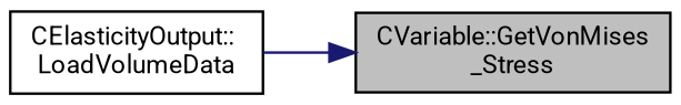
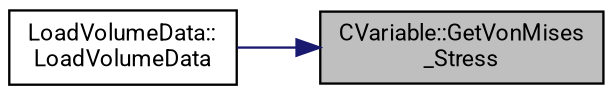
  digraph {
    rankdir=RL
    fontname=Roboto
    node [color=black fontname=Roboto fontsize=10 shape=record style=filled]
    n1 [fillcolor=grey75 fontcolor=black height=0.2 label="CVariable::GetVonMises\l_Stress" width=0.4]
-   n2 [fillcolor=white height=0.2 label="CElasticityOutput::\lLoadVolumeData" width=0.4]
+   n2 [fillcolor=white height=0.2 label="LoadVolumeData::\lLoadVolumeData" width=0.4]
    n1 -> n2 [color=midnightblue dir=back fontname=Roboto fontsize=10 labelfontname=Helvetica labelfontsize=10 style=solid]
  }
